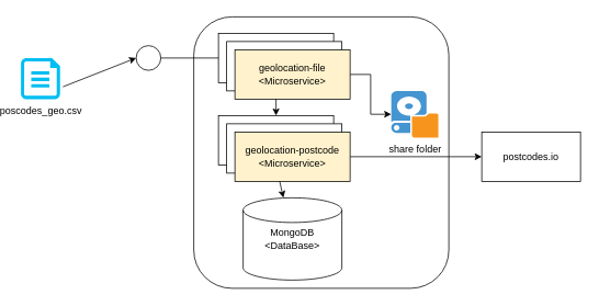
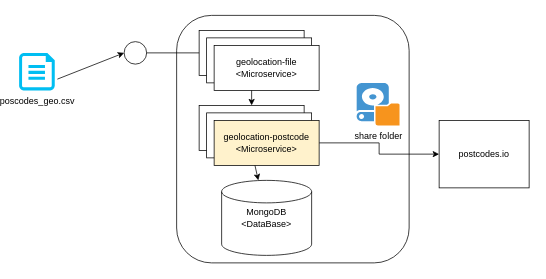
  <mxCell id="0" />
  <mxCell id="1" parent="0" />
  <mxCell id="2" value="​poscodes_geo.csv" style="verticalLabelPosition=bottom;html=1;verticalAlign=top;align=center;strokeColor=none;fillColor=#00BEF2;shape=mxgraph.azure.cloud_services_configuration_file;pointerEvents=1;" vertex="1" parent="1"><mxGeometry x="20" y="70" width="47.5" height="50" as="geometry" /></mxCell>
  <mxCell id="3" value="" style="rounded=1;whiteSpace=wrap;html=1;" vertex="1" parent="1"><mxGeometry x="230" y="20" width="310" height="330" as="geometry" /></mxCell>
  <mxCell id="4" value="" style="edgeStyle=orthogonalEdgeStyle;rounded=0;orthogonalLoop=1;jettySize=auto;html=1;" edge="1" parent="1" source="5" target="6"><mxGeometry relative="1" as="geometry" /></mxCell>
  <mxCell id="5" value="geolocation-file" style="rounded=0;whiteSpace=wrap;html=1;" vertex="1" parent="1"><mxGeometry x="260" y="40" width="140" height="60" as="geometry" /></mxCell>
  <mxCell id="6" value="geolocation-postcode" style="rounded=0;whiteSpace=wrap;html=1;" vertex="1" parent="1"><mxGeometry x="260" y="140" width="140" height="60" as="geometry" /></mxCell>
  <mxCell id="7" value="" style="ellipse;whiteSpace=wrap;html=1;aspect=fixed;" vertex="1" parent="1"><mxGeometry x="160" y="55" width="30" height="30" as="geometry" /></mxCell>
  <mxCell id="8" value="" style="endArrow=none;html=1;entryX=0;entryY=0.5;entryDx=0;entryDy=0;exitX=1;exitY=0.5;exitDx=0;exitDy=0;" edge="1" parent="1" source="7" target="5"><mxGeometry width="50" height="50" relative="1" as="geometry"><mxPoint x="350" y="260" as="sourcePoint" /><mxPoint x="400" y="210" as="targetPoint" /></mxGeometry></mxCell>
  <mxCell id="9" value="" style="endArrow=classic;html=1;exitX=1.074;exitY=0.7;exitDx=0;exitDy=0;exitPerimeter=0;entryX=0;entryY=0.5;entryDx=0;entryDy=0;" edge="1" parent="1" source="2" target="7"><mxGeometry width="50" height="50" relative="1" as="geometry"><mxPoint x="350" y="260" as="sourcePoint" /><mxPoint x="400" y="210" as="targetPoint" /></mxGeometry></mxCell>
  <mxCell id="10" value="MongoDB&lt;br&gt;&amp;lt;DataBase&amp;gt;" style="shape=cylinder2;whiteSpace=wrap;html=1;boundedLbl=1;backgroundOutline=1;size=15;" vertex="1" parent="1"><mxGeometry x="290" y="240" width="120" height="100" as="geometry" /></mxCell>
  <mxCell id="11" value="" style="endArrow=classic;html=1;exitX=0.5;exitY=1;exitDx=0;exitDy=0;" edge="1" parent="1" source="6" target="10"><mxGeometry width="50" height="50" relative="1" as="geometry"><mxPoint x="350" y="260" as="sourcePoint" /><mxPoint x="400" y="210" as="targetPoint" /></mxGeometry></mxCell>
  <mxCell id="12" value="geolocation-postcode" style="rounded=0;whiteSpace=wrap;html=1;" vertex="1" parent="1"><mxGeometry x="270" y="150" width="140" height="60" as="geometry" /></mxCell>
  <mxCell id="13" style="edgeStyle=orthogonalEdgeStyle;rounded=0;orthogonalLoop=1;jettySize=auto;html=1;entryX=0;entryY=0.5;entryDx=0;entryDy=0;" edge="1" parent="1" source="14" target="18"><mxGeometry relative="1" as="geometry" /></mxCell>
  <mxCell id="14" value="geolocation-postcode&lt;br&gt;&amp;lt;Microservice&amp;gt;" style="rounded=0;whiteSpace=wrap;html=1;fillColor=#fff2cc;" vertex="1" parent="1"><mxGeometry x="280" y="160" width="140" height="60" as="geometry" /></mxCell>
  <mxCell id="15" value="geolocation-file" style="rounded=0;whiteSpace=wrap;html=1;" vertex="1" parent="1"><mxGeometry x="270" y="50" width="140" height="60" as="geometry" /></mxCell>
- <mxCell id="16" value="" style="edgeStyle=orthogonalEdgeStyle;rounded=0;orthogonalLoop=1;jettySize=auto;html=1;" edge="1" parent="1" source="17" target="19"><mxGeometry relative="1" as="geometry" /></mxCell>
- <mxCell id="17" value="geolocation-file&lt;br&gt;&amp;lt;Microservice&amp;gt;" style="rounded=0;whiteSpace=wrap;html=1;fillColor=#fff2cc;" vertex="1" parent="1"><mxGeometry x="280" y="60" width="140" height="60" as="geometry" /></mxCell>
- <mxCell id="18" value="postcodes.io" style="rounded=0;whiteSpace=wrap;html=1;" vertex="1" parent="1"><mxGeometry x="580" y="160" width="120" height="60" as="geometry" /></mxCell>
+ <mxCell id="17" value="geolocation-file&lt;br&gt;&amp;lt;Microservice&amp;gt;" style="rounded=0;whiteSpace=wrap;html=1;" vertex="1" parent="1"><mxGeometry x="280" y="60" width="140" height="60" as="geometry" /></mxCell>
+ <mxCell id="18" value="postcodes.io" style="rounded=0;whiteSpace=wrap;html=1;" vertex="1" parent="1"><mxGeometry x="580" y="160" width="120" height="90" as="geometry" /></mxCell>
  <mxCell id="19" value="share folder" style="shadow=0;dashed=0;html=1;strokeColor=none;fillColor=#4495D1;labelPosition=center;verticalLabelPosition=bottom;verticalAlign=top;align=center;outlineConnect=0;shape=mxgraph.veeam.local_disk;" vertex="1" parent="1"><mxGeometry x="470" y="110" width="57.2" height="56.8" as="geometry" /></mxCell>
